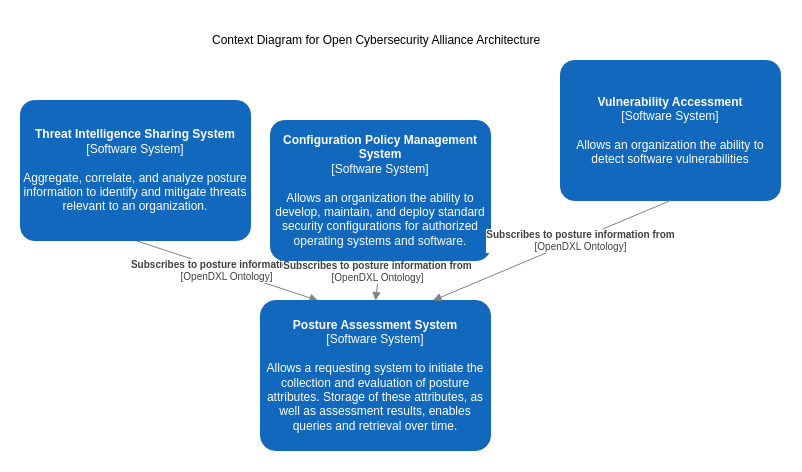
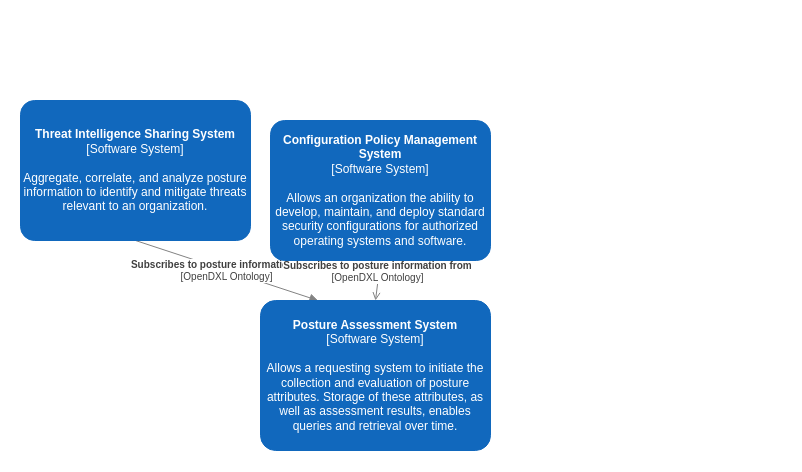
  <mxCell id="0" />
  <mxCell id="1" parent="0" />
  <mxCell id="2" value="&lt;span style=&quot;font-size: 10px&quot;&gt;&lt;b&gt;Subscribes to posture information from&amp;nbsp;&lt;br&gt;&lt;/b&gt;[OpenDXL Ontology]&lt;br&gt;&lt;/span&gt;" style="endArrow=block;html=1;fontSize=10;fontColor=#404040;strokeWidth=1;endFill=1;strokeColor=#828282;elbow=vertical;exitX=0.5;exitY=1;exitDx=0;exitDy=0;exitPerimeter=0;entryX=0.25;entryY=0;entryDx=0;entryDy=0;entryPerimeter=0;" edge="1" parent="1" source="5" target="6"><mxGeometry width="50" height="50" relative="1" as="geometry"><mxPoint x="265" y="180" as="sourcePoint" /><mxPoint x="358.333" y="320" as="targetPoint" /></mxGeometry></mxCell>
- <mxCell id="3" value="&lt;span style=&quot;font-size: 10px&quot;&gt;&lt;b&gt;Subscribes to posture information from&lt;br&gt;&lt;/b&gt;&lt;/span&gt;[OpenDXL Ontology]&lt;span style=&quot;font-size: 10px&quot;&gt;&lt;br&gt;&lt;/span&gt;" style="endArrow=block;html=1;fontSize=10;fontColor=#404040;strokeWidth=1;endFill=1;strokeColor=#828282;elbow=vertical;entryX=0.5;entryY=0;entryDx=0;entryDy=0;entryPerimeter=0;exitX=0.5;exitY=1;exitDx=0;exitDy=0;exitPerimeter=0;" edge="1" parent="1" source="7" target="6"><mxGeometry x="-0.388" y="-2" width="50" height="50" relative="1" as="geometry"><mxPoint x="557.5" y="180" as="sourcePoint" /><mxPoint x="458" y="330" as="targetPoint" /><mxPoint y="-1" as="offset" /></mxGeometry></mxCell>
- <mxCell id="4" value="Context &lt;span style=&quot;text-align: center&quot;&gt;Diagram for Open Cybersecurity Alliance Architecture&lt;/span&gt;" style="text;html=1;strokeColor=none;fillColor=none;align=left;verticalAlign=middle;whiteSpace=wrap;rounded=0;" vertex="1" parent="1"><mxGeometry x="210" width="360" height="40" as="geometry" y="20" /></mxCell>
+ <mxCell id="3" value="&lt;span style=&quot;font-size: 10px&quot;&gt;&lt;b&gt;Subscribes to posture information from&lt;br&gt;&lt;/b&gt;&lt;/span&gt;[OpenDXL Ontology]&lt;span style=&quot;font-size: 10px&quot;&gt;&lt;br&gt;&lt;/span&gt;" style="endArrow=open;html=1;fontSize=10;fontColor=#404040;strokeWidth=1;endFill=1;strokeColor=#828282;elbow=vertical;entryX=0.5;entryY=0;entryDx=0;entryDy=0;entryPerimeter=0;exitX=0.5;exitY=1;exitDx=0;exitDy=0;exitPerimeter=0;" edge="1" parent="1" source="7" target="6"><mxGeometry x="-0.388" y="-2" width="50" height="50" relative="1" as="geometry"><mxPoint x="557.5" y="180" as="sourcePoint" /><mxPoint x="458" y="330" as="targetPoint" /><mxPoint y="-1" as="offset" /></mxGeometry></mxCell>
  <mxCell id="5" value="&lt;b&gt;Threat Intelligence Sharing System&lt;/b&gt;&lt;div&gt;[Software System]&lt;/div&gt;&lt;br&gt;&lt;div&gt;Aggregate, correlate, and analyze posture information to identify and mitigate threats relevant to an organization.&lt;/div&gt;" style="rounded=1;whiteSpace=wrap;html=1;labelBackgroundColor=none;fillColor=#1168BD;fontColor=#ffffff;align=center;arcSize=10;strokeColor=#1168BD;metaEdit=1;metaData={&quot;c4Type&quot;:{&quot;editable&quot;:false}};points=[[0.25,0,0],[0.5,0,0],[0.75,0,0],[1,0.25,0],[1,0.5,0],[1,0.75,0],[0.75,1,0],[0.5,1,0],[0.25,1,0],[0,0.75,0],[0,0.5,0],[0,0.25,0]];" vertex="1" parent="1"><mxGeometry x="20" y="100" width="230" height="140" as="geometry" /></mxCell>
  <mxCell id="6" value="&lt;b&gt;Posture Assessment System&lt;/b&gt;&lt;div&gt;[Software System]&lt;/div&gt;&lt;br&gt;&lt;div&gt;Allows a requesting system to initiate the collection and evaluation of posture attributes. Storage of these attributes, as well as assessment results, enables queries and retrieval over time.&lt;/div&gt;" style="rounded=1;whiteSpace=wrap;html=1;labelBackgroundColor=none;fillColor=#1168BD;fontColor=#ffffff;align=center;arcSize=10;strokeColor=#1168BD;metaEdit=1;metaData={&quot;c4Type&quot;:{&quot;editable&quot;:false}};points=[[0.25,0,0],[0.5,0,0],[0.75,0,0],[1,0.25,0],[1,0.5,0],[1,0.75,0],[0.75,1,0],[0.5,1,0],[0.25,1,0],[0,0.75,0],[0,0.5,0],[0,0.25,0]];" vertex="1" parent="1"><mxGeometry x="260" y="300" width="230" height="150" as="geometry" /></mxCell>
  <mxCell id="7" value="&lt;b&gt;Configuration Policy Management System&lt;/b&gt;&lt;div&gt;[Software System]&lt;/div&gt;&lt;br&gt;&lt;div&gt;Allows an organization the ability to develop, maintain, and deploy standard security configurations for authorized operating systems and software.&lt;/div&gt;" style="rounded=1;whiteSpace=wrap;html=1;labelBackgroundColor=none;fillColor=#1168BD;fontColor=#ffffff;align=center;arcSize=10;strokeColor=#1168BD;metaEdit=1;metaData={&quot;c4Type&quot;:{&quot;editable&quot;:false}};points=[[0.25,0,0],[0.5,0,0],[0.75,0,0],[1,0.25,0],[1,0.5,0],[1,0.75,0],[0.75,1,0],[0.5,1,0],[0.25,1,0],[0,0.75,0],[0,0.5,0],[0,0.25,0]];" vertex="1" parent="1"><mxGeometry x="270" y="120" width="220" height="140" as="geometry" /></mxCell>
- <mxCell id="8" value="&lt;b&gt;Vulnerability Accessment&lt;/b&gt;&lt;div&gt;[Software System]&lt;/div&gt;&lt;br&gt;&lt;div&gt;Allows an organization the ability to detect  software vulnerabilities&lt;/div&gt;" style="rounded=1;whiteSpace=wrap;html=1;labelBackgroundColor=none;fillColor=#1168BD;fontColor=#ffffff;align=center;arcSize=10;strokeColor=#1168BD;metaEdit=1;metaData={&quot;c4Type&quot;:{&quot;editable&quot;:false}};points=[[0.25,0,0],[0.5,0,0],[0.75,0,0],[1,0.25,0],[1,0.5,0],[1,0.75,0],[0.75,1,0],[0.5,1,0],[0.25,1,0],[0,0.75,0],[0,0.5,0],[0,0.25,0]];" vertex="1" parent="1"><mxGeometry x="560" y="60" width="220" height="140" as="geometry" /></mxCell>
- <mxCell id="9" value="&lt;span style=&quot;font-size: 10px&quot;&gt;&lt;b&gt;Subscribes to posture information from&lt;br&gt;&lt;/b&gt;&lt;/span&gt;[OpenDXL Ontology]&lt;span style=&quot;font-size: 10px&quot;&gt;&lt;br&gt;&lt;/span&gt;" style="endArrow=block;html=1;fontSize=10;fontColor=#404040;strokeWidth=1;endFill=1;strokeColor=#828282;elbow=vertical;entryX=0.75;entryY=0;entryDx=0;entryDy=0;entryPerimeter=0;exitX=0.5;exitY=1;exitDx=0;exitDy=0;exitPerimeter=0;" edge="1" parent="1" source="8" target="6"><mxGeometry x="-0.236" y="2" width="50" height="50" relative="1" as="geometry"><mxPoint x="410" y="210" as="sourcePoint" /><mxPoint x="385" y="310" as="targetPoint" /><mxPoint as="offset" /></mxGeometry></mxCell>
